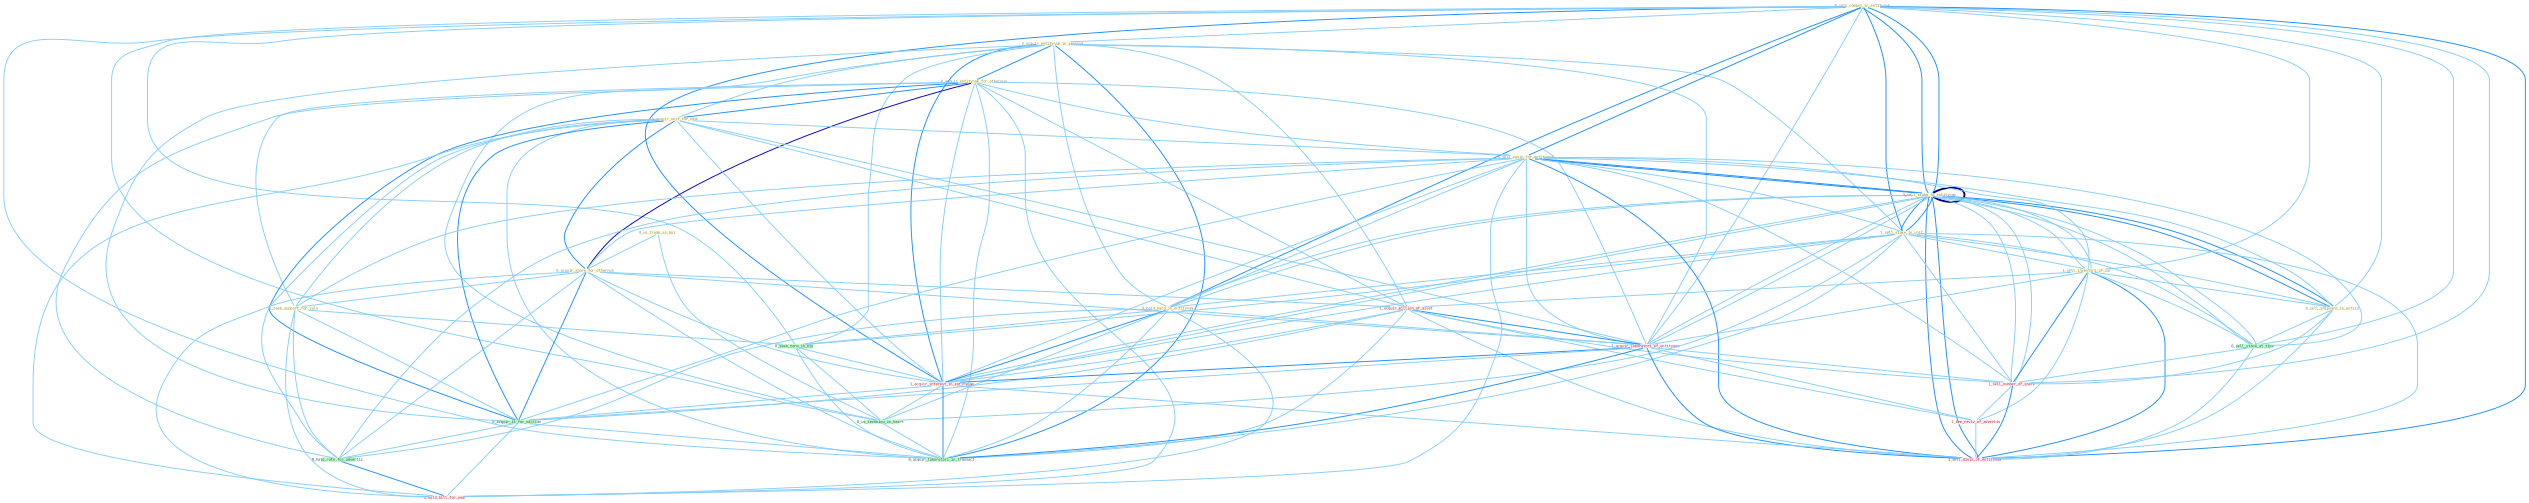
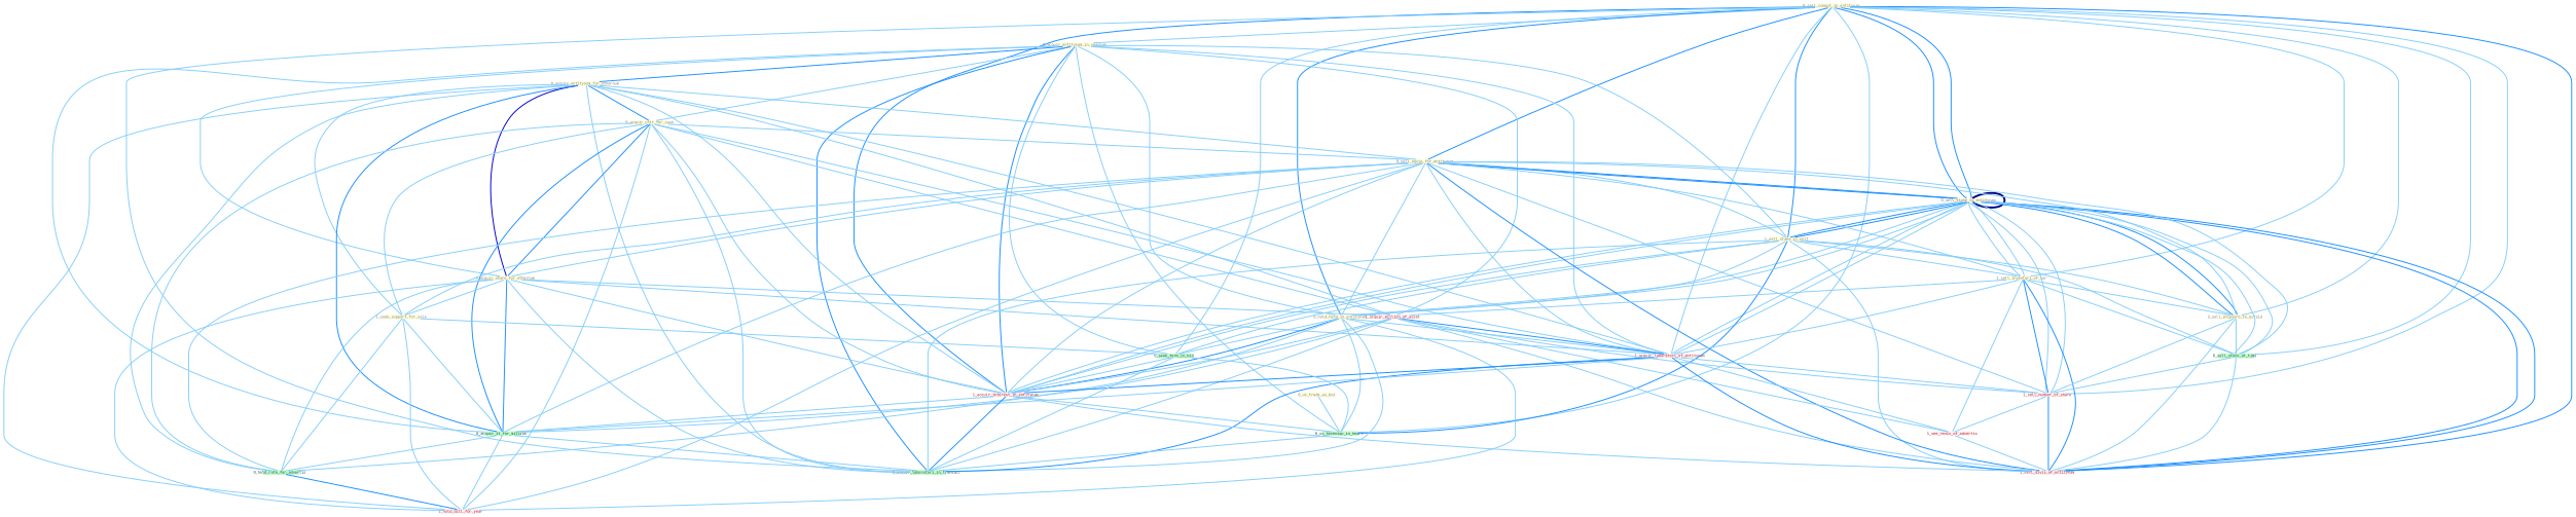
  graph {
    fontname="JetBrains Mono"
    node [color="#ffffe0" fixedsize=true fontcolor="#8b7d6b" fontname="JetBrains Mono" fontsize=4 shape=polygon style=filled]
    edge [color="#87cefa" fontname="JetBrains Mono" w=1]
    "0_sell_comput_in_entitynam " [height=.06 width=.5]
    "0_acquir_entitynam_in_yearnum " [height=.06 width=.5]
    "0_sell_stake_to_entitynam " [height=.06 width=.5]
    "0_acquir_entitynam_for_othernum " [height=.06 width=.5]
    "1_sell_stake_in_unit " [height=.06 width=.5]
    "0_acquir_unit_for_cash " [height=.06 width=.5]
    "0_us_trade_as_boi " [height=.06 width=.5]
    "0_sell_equip_for_entitynam " [height=.06 width=.5]
    "0_acquir_share_for_othernum " [height=.06 width=.5]
    "1_seek_support_for_sale " [height=.06 width=.5]
    "0_hold_hand_in_entitynam " [height=.06 width=.5]
    "1_sell_inventori_of_car " [height=.06 width=.5]
    "0_sell_shipyard_to_outsid " [height=.06 width=.5]
    "1_acquir_million_of_asset " [color="#fff0f5" fontcolor="#b22222" height=.06 width=.5]
    "1_acquir_laboratori_of_entitynam " [color="#fff0f5" fontcolor="#b22222" height=.06 width=.5]
    "1_acquir_interest_in_entitynam " [color="#fff0f5" fontcolor="#b22222" height=.06 width=.5]
    "1_sell_number_of_share " [color="#fff0f5" fontcolor="#b22222" height=.06 width=.5]
    n18 [color="#fff0f5" fontcolor="#b22222" height=.06 label="1_see_reviv_of_advertis" width=.5]
    "1_hold_bill_for_year " [color="#fff0f5" fontcolor="#b22222" height=.06 width=.5]
    "1_sell_divis_of_entitynam " [color="#fff0f5" fontcolor="#b22222" height=.06 width=.5]
    "0_seek_term_in_bid " [color="#BDFCC9" fontcolor="#2f4f4f" height=.06 width=.5]
    "0_us_techniqu_in_heart " [color="#BDFCC9" fontcolor="#2f4f4f" height=.06 width=.5]
    "0_acquir_laboratori_in_transact " [color="#BDFCC9" fontcolor="#2f4f4f" height=.06 width=.5]
    "0_sell_stock_at_time " [color="#BDFCC9" fontcolor="#2f4f4f" height=.06 width=.5]
    "0_acquir_it_for_million " [color="#BDFCC9" fontcolor="#2f4f4f" height=.06 width=.5]
    "0_hold_rate_for_advertis " [color="#BDFCC9" fontcolor="#2f4f4f" height=.06 width=.5]
    subgraph sub_1 {
      "0_sell_comput_in_entitynam "
      "0_acquir_entitynam_in_yearnum "
      "0_sell_stake_to_entitynam "
      "0_acquir_entitynam_for_othernum "
      "1_sell_stake_in_unit "
      "0_acquir_unit_for_cash "
      "0_us_trade_as_boi "
      "0_sell_equip_for_entitynam "
      "0_acquir_share_for_othernum "
      "1_seek_support_for_sale "
      "0_hold_hand_in_entitynam "
      "1_sell_inventori_of_car "
      "0_sell_shipyard_to_outsid "
    }
    subgraph sub_2 {
      "1_acquir_million_of_asset "
      "1_acquir_laboratori_of_entitynam "
      "1_acquir_interest_in_entitynam "
      "1_sell_number_of_share "
      n18
      "1_hold_bill_for_year "
      "1_sell_divis_of_entitynam "
    }
    "0_sell_comput_in_entitynam " -- "0_acquir_entitynam_in_yearnum "
    "0_sell_comput_in_entitynam " -- "0_sell_stake_to_entitynam " [color="#1e90ff" w=2]
    "0_sell_comput_in_entitynam " -- "0_sell_stake_to_entitynam " [color="#1e90ff" w=2]
    "0_sell_comput_in_entitynam " -- "1_sell_stake_in_unit " [color="#1e90ff" w=2]
    "0_sell_comput_in_entitynam " -- "0_sell_equip_for_entitynam " [color="#1e90ff" w=2]
    "0_sell_comput_in_entitynam " -- "0_hold_hand_in_entitynam " [color="#1e90ff" w=2]
    "0_sell_comput_in_entitynam " -- "1_sell_inventori_of_car "
    "0_sell_comput_in_entitynam " -- "0_sell_shipyard_to_outsid "
    "0_sell_comput_in_entitynam " -- "1_acquir_laboratori_of_entitynam "
    "0_sell_comput_in_entitynam " -- "1_acquir_interest_in_entitynam " [color="#1e90ff" w=2]
    "0_sell_comput_in_entitynam " -- "1_sell_number_of_share "
    "0_sell_comput_in_entitynam " -- "1_sell_divis_of_entitynam " [color="#1e90ff" w=2]
    "0_sell_comput_in_entitynam " -- "0_seek_term_in_bid "
    "0_sell_comput_in_entitynam " -- "0_us_techniqu_in_heart "
    "0_sell_comput_in_entitynam " -- "0_acquir_laboratori_in_transact "
    "0_sell_comput_in_entitynam " -- "0_sell_stock_at_time "
    "0_acquir_entitynam_in_yearnum " -- "0_acquir_entitynam_for_othernum " [color="#1e90ff" w=2]
    "0_acquir_entitynam_in_yearnum " -- "1_sell_stake_in_unit "
    "0_acquir_entitynam_in_yearnum " -- "0_acquir_unit_for_cash "
-   "0_us_trade_as_boi " -- "0_acquir_share_for_othernum "
+   "0_acquir_entitynam_in_yearnum " -- "0_acquir_share_for_othernum "
    "0_acquir_entitynam_in_yearnum " -- "0_hold_hand_in_entitynam "
    "0_acquir_entitynam_in_yearnum " -- "1_acquir_million_of_asset "
    "0_acquir_entitynam_in_yearnum " -- "1_acquir_laboratori_of_entitynam "
    "0_acquir_entitynam_in_yearnum " -- "1_acquir_interest_in_entitynam " [color="#1e90ff" w=2]
    "0_acquir_entitynam_in_yearnum " -- "0_seek_term_in_bid "
    "0_acquir_entitynam_in_yearnum " -- "0_us_techniqu_in_heart "
    "0_acquir_entitynam_in_yearnum " -- "0_acquir_laboratori_in_transact " [color="#1e90ff" w=2]
    "0_acquir_entitynam_in_yearnum " -- "0_acquir_it_for_million "
    "0_sell_stake_to_entitynam " -- "0_sell_stake_to_entitynam " [color="#000080" style=bold w=4]
    "0_sell_stake_to_entitynam " -- "1_sell_stake_in_unit " [color="#1e90ff" w=2]
    "0_sell_stake_to_entitynam " -- "0_sell_equip_for_entitynam " [color="#1e90ff" w=2]
    "0_sell_stake_to_entitynam " -- "0_hold_hand_in_entitynam "
    "0_sell_stake_to_entitynam " -- "1_sell_inventori_of_car "
    "0_sell_stake_to_entitynam " -- "0_sell_shipyard_to_outsid " [color="#1e90ff" w=2]
    "0_sell_stake_to_entitynam " -- "0_sell_shipyard_to_outsid " [color="#1e90ff" w=2]
    "0_sell_stake_to_entitynam " -- "1_acquir_laboratori_of_entitynam "
    "0_sell_stake_to_entitynam " -- "1_acquir_laboratori_of_entitynam "
    "0_sell_stake_to_entitynam " -- "1_acquir_interest_in_entitynam "
    "0_sell_stake_to_entitynam " -- "1_acquir_interest_in_entitynam "
    "0_sell_stake_to_entitynam " -- "1_sell_number_of_share "
    "0_sell_stake_to_entitynam " -- "1_sell_number_of_share "
    "0_sell_stake_to_entitynam " -- "1_sell_divis_of_entitynam " [color="#1e90ff" w=2]
    "0_sell_stake_to_entitynam " -- "1_sell_divis_of_entitynam " [color="#1e90ff" w=2]
    "0_sell_stake_to_entitynam " -- "0_sell_stock_at_time "
    "0_sell_stake_to_entitynam " -- "0_sell_stock_at_time "
    "0_acquir_entitynam_for_othernum " -- "0_acquir_unit_for_cash " [color="#1e90ff" w=2]
    "0_acquir_entitynam_for_othernum " -- "0_sell_equip_for_entitynam "
    "0_acquir_entitynam_for_othernum " -- "0_acquir_share_for_othernum " [color="#0000cd" w=3]
    "0_acquir_entitynam_for_othernum " -- "1_seek_support_for_sale "
    "0_acquir_entitynam_for_othernum " -- "1_acquir_million_of_asset "
    "0_acquir_entitynam_for_othernum " -- "1_acquir_laboratori_of_entitynam "
    "0_acquir_entitynam_for_othernum " -- "1_acquir_interest_in_entitynam "
    "0_acquir_entitynam_for_othernum " -- "1_hold_bill_for_year "
    "0_acquir_entitynam_for_othernum " -- "0_acquir_laboratori_in_transact "
    "0_acquir_entitynam_for_othernum " -- "0_acquir_it_for_million " [color="#1e90ff" w=2]
    "0_acquir_entitynam_for_othernum " -- "0_hold_rate_for_advertis "
    "1_sell_stake_in_unit " -- "0_sell_stake_to_entitynam " [color="#1e90ff" w=2]
    "1_sell_stake_in_unit " -- "0_sell_equip_for_entitynam "
    "1_sell_stake_in_unit " -- "0_hold_hand_in_entitynam "
    "1_sell_stake_in_unit " -- "1_sell_inventori_of_car "
    "1_sell_stake_in_unit " -- "0_sell_shipyard_to_outsid "
    "1_sell_stake_in_unit " -- "1_acquir_interest_in_entitynam "
-   "1_sell_stake_in_unit " -- "1_sell_number_of_share "
    "1_sell_stake_in_unit " -- "1_sell_divis_of_entitynam "
    "1_sell_stake_in_unit " -- "0_seek_term_in_bid "
-   "1_sell_stake_in_unit " -- "0_us_techniqu_in_heart "
+   "1_sell_stake_in_unit " -- "0_us_techniqu_in_heart " [color="#1e90ff"]
    "1_sell_stake_in_unit " -- "0_acquir_laboratori_in_transact "
    "1_sell_stake_in_unit " -- "0_sell_stock_at_time "
    "0_acquir_unit_for_cash " -- "0_sell_equip_for_entitynam "
    "0_acquir_unit_for_cash " -- "0_acquir_share_for_othernum " [color="#1e90ff" w=2]
    "0_acquir_unit_for_cash " -- "1_seek_support_for_sale "
    "0_acquir_unit_for_cash " -- "1_acquir_million_of_asset "
    "0_acquir_unit_for_cash " -- "1_acquir_laboratori_of_entitynam "
    "0_acquir_unit_for_cash " -- "1_acquir_interest_in_entitynam "
    "0_acquir_unit_for_cash " -- "1_hold_bill_for_year "
    "0_acquir_unit_for_cash " -- "0_acquir_laboratori_in_transact "
    "0_acquir_unit_for_cash " -- "0_acquir_it_for_million " [color="#1e90ff" w=2]
    "0_acquir_unit_for_cash " -- "0_hold_rate_for_advertis "
    "0_us_trade_as_boi " -- "0_us_techniqu_in_heart "
    "0_sell_equip_for_entitynam " -- "0_sell_stake_to_entitynam " [color="#1e90ff" w=2]
    "0_sell_equip_for_entitynam " -- "0_acquir_share_for_othernum "
    "0_sell_equip_for_entitynam " -- "1_seek_support_for_sale "
    "0_sell_equip_for_entitynam " -- "0_hold_hand_in_entitynam "
    "0_sell_equip_for_entitynam " -- "1_sell_inventori_of_car "
    "0_sell_equip_for_entitynam " -- "0_sell_shipyard_to_outsid "
    "0_sell_equip_for_entitynam " -- "1_acquir_laboratori_of_entitynam "
    "0_sell_equip_for_entitynam " -- "1_acquir_interest_in_entitynam "
    "0_sell_equip_for_entitynam " -- "1_sell_number_of_share "
    "0_sell_equip_for_entitynam " -- "1_hold_bill_for_year "
    "0_sell_equip_for_entitynam " -- "1_sell_divis_of_entitynam " [color="#1e90ff" w=2]
    "0_sell_equip_for_entitynam " -- "0_sell_stock_at_time "
    "0_sell_equip_for_entitynam " -- "0_acquir_it_for_million "
    "0_sell_equip_for_entitynam " -- "0_hold_rate_for_advertis "
    "0_acquir_share_for_othernum " -- "1_seek_support_for_sale "
    "0_acquir_share_for_othernum " -- "1_acquir_million_of_asset "
    "0_acquir_share_for_othernum " -- "1_acquir_laboratori_of_entitynam "
    "0_acquir_share_for_othernum " -- "1_acquir_interest_in_entitynam "
    "0_acquir_share_for_othernum " -- "1_hold_bill_for_year "
    "0_acquir_share_for_othernum " -- "0_acquir_laboratori_in_transact "
    "0_acquir_share_for_othernum " -- "0_acquir_it_for_million " [color="#1e90ff" w=2]
    "0_acquir_share_for_othernum " -- "0_hold_rate_for_advertis "
    "1_seek_support_for_sale " -- "1_hold_bill_for_year "
    "1_seek_support_for_sale " -- "0_seek_term_in_bid "
    "1_seek_support_for_sale " -- "0_acquir_it_for_million "
    "1_seek_support_for_sale " -- "0_hold_rate_for_advertis "
    "0_hold_hand_in_entitynam " -- "0_sell_stake_to_entitynam "
    "0_hold_hand_in_entitynam " -- "1_acquir_laboratori_of_entitynam "
    "0_hold_hand_in_entitynam " -- "1_acquir_interest_in_entitynam " [color="#1e90ff" w=2]
    "0_hold_hand_in_entitynam " -- "1_hold_bill_for_year "
    "0_hold_hand_in_entitynam " -- "0_seek_term_in_bid "
    "0_hold_hand_in_entitynam " -- "0_us_techniqu_in_heart "
    "0_hold_hand_in_entitynam " -- "0_acquir_laboratori_in_transact "
    "0_hold_hand_in_entitynam " -- "0_hold_rate_for_advertis "
    "1_sell_inventori_of_car " -- "0_sell_stake_to_entitynam "
    "1_sell_inventori_of_car " -- "0_sell_shipyard_to_outsid "
    "1_sell_inventori_of_car " -- "1_acquir_million_of_asset "
    "1_sell_inventori_of_car " -- "1_acquir_laboratori_of_entitynam "
    "1_sell_inventori_of_car " -- "1_sell_number_of_share " [color="#1e90ff" w=2]
    "1_sell_inventori_of_car " -- n18
    "1_sell_inventori_of_car " -- "1_sell_divis_of_entitynam " [color="#1e90ff" w=2]
    "1_sell_inventori_of_car " -- "0_sell_stock_at_time "
    "0_sell_shipyard_to_outsid " -- "1_sell_number_of_share "
    "0_sell_shipyard_to_outsid " -- "1_sell_divis_of_entitynam "
    "0_sell_shipyard_to_outsid " -- "0_sell_stock_at_time "
    "1_acquir_million_of_asset " -- "1_acquir_laboratori_of_entitynam " [color="#1e90ff" w=2]
    "1_acquir_million_of_asset " -- "1_acquir_interest_in_entitynam "
    "1_acquir_million_of_asset " -- "1_sell_number_of_share "
    "1_acquir_million_of_asset " -- n18
    "1_acquir_million_of_asset " -- "1_sell_divis_of_entitynam "
    "1_acquir_million_of_asset " -- "0_acquir_laboratori_in_transact "
    "1_acquir_million_of_asset " -- "0_acquir_it_for_million "
    "1_acquir_laboratori_of_entitynam " -- "1_acquir_interest_in_entitynam " [color="#1e90ff" w=2]
    "1_acquir_laboratori_of_entitynam " -- "1_sell_number_of_share "
    "1_acquir_laboratori_of_entitynam " -- n18
    "1_acquir_laboratori_of_entitynam " -- "1_sell_divis_of_entitynam " [color="#1e90ff" w=2]
    "1_acquir_laboratori_of_entitynam " -- "0_acquir_laboratori_in_transact " [color="#1e90ff" w=2]
    "1_acquir_laboratori_of_entitynam " -- "0_acquir_it_for_million "
    "1_acquir_interest_in_entitynam " -- "1_sell_divis_of_entitynam "
    "1_acquir_interest_in_entitynam " -- "0_us_techniqu_in_heart "
    "1_acquir_interest_in_entitynam " -- "0_acquir_laboratori_in_transact " [color="#1e90ff" w=2]
    "1_acquir_interest_in_entitynam " -- "0_acquir_it_for_million "
    "1_sell_number_of_share " -- n18
    "1_sell_number_of_share " -- "1_sell_divis_of_entitynam " [color="#1e90ff" w=2]
    n18 -- "1_sell_divis_of_entitynam "
    "0_seek_term_in_bid " -- "1_acquir_interest_in_entitynam "
    "0_seek_term_in_bid " -- "0_us_techniqu_in_heart "
    "0_seek_term_in_bid " -- "0_acquir_laboratori_in_transact "
    "0_us_techniqu_in_heart " -- "0_acquir_laboratori_in_transact "
    "0_sell_stock_at_time " -- "1_sell_number_of_share "
    "0_sell_stock_at_time " -- "1_sell_divis_of_entitynam "
    "0_acquir_it_for_million " -- "1_hold_bill_for_year "
    "0_acquir_it_for_million " -- "0_acquir_laboratori_in_transact "
    "0_acquir_it_for_million " -- "0_hold_rate_for_advertis "
    "0_hold_rate_for_advertis " -- "1_hold_bill_for_year " [color="#1e90ff" w=2]
  }
